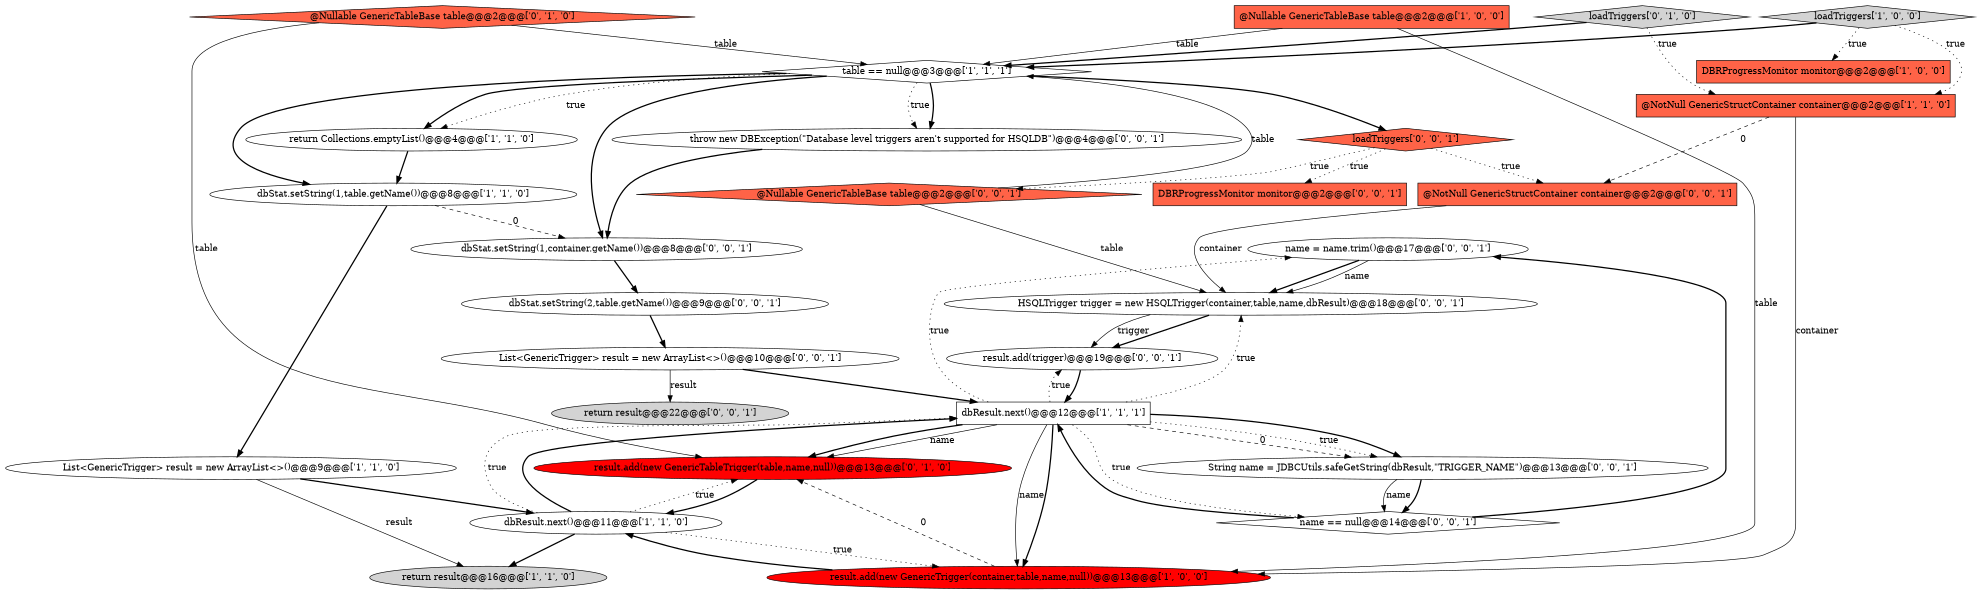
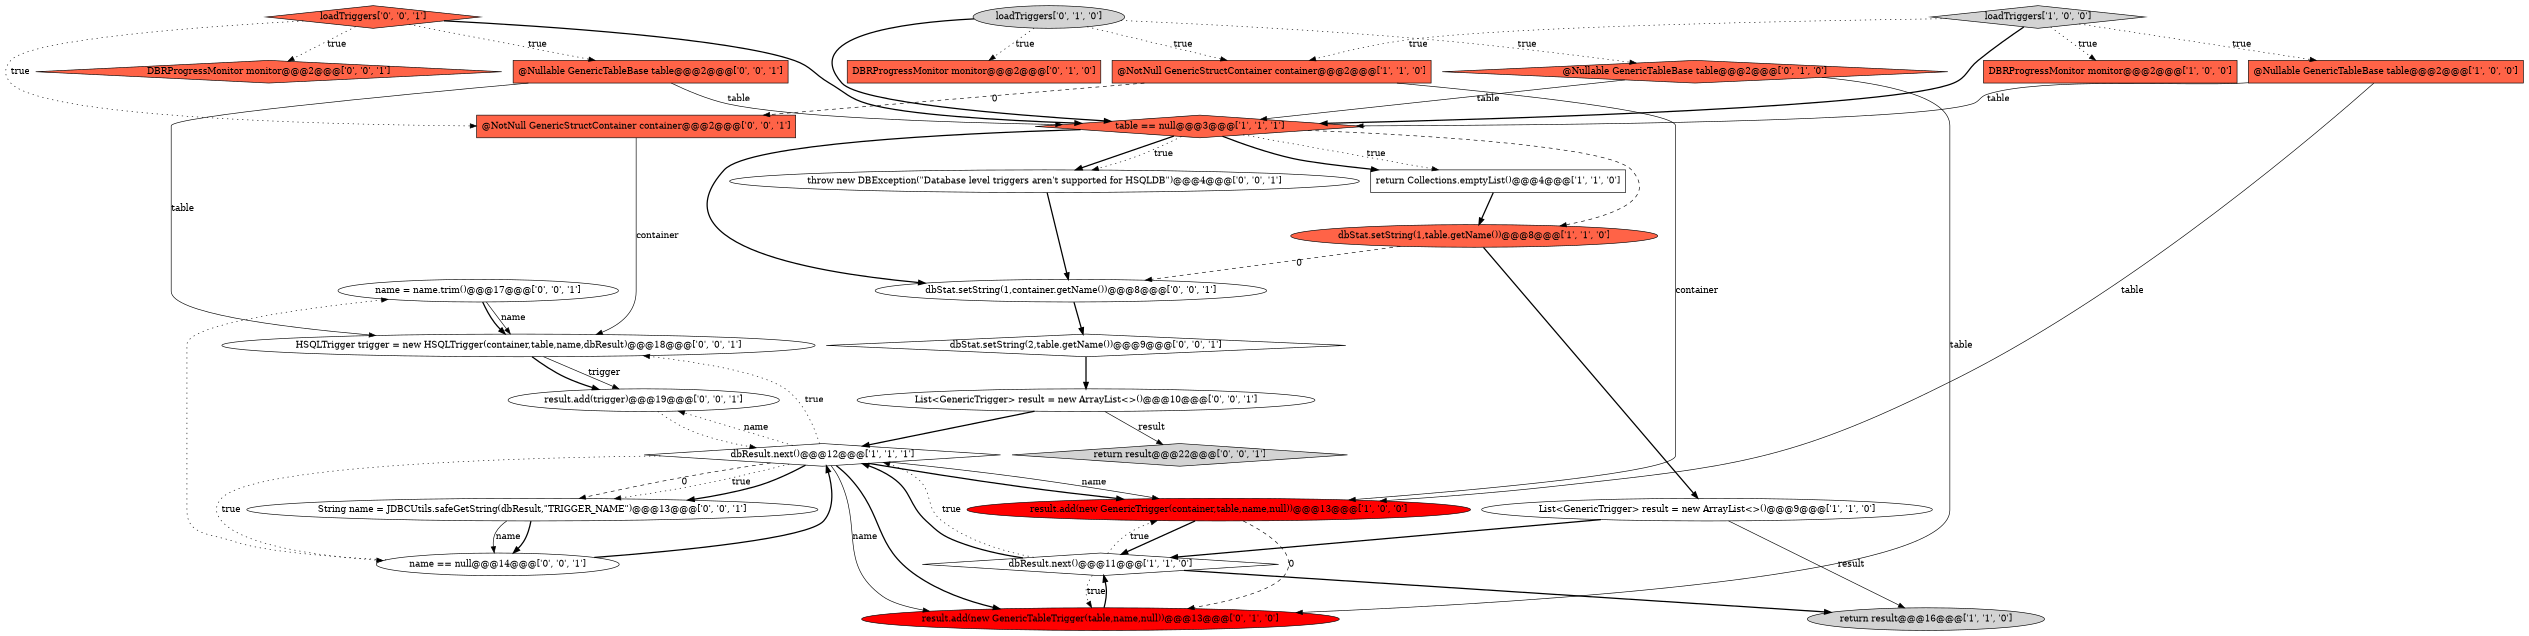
  digraph {
    node [fillcolor=white shape=ellipse style=filled]
    edge [style=bold]
    n1 [label="name = name.trim()@@@17@@@['0', '0', '1']"]
    n2 [label="HSQLTrigger trigger = new HSQLTrigger(container,table,name,dbResult)@@@18@@@['0', '0', '1']"]
    n3 [label="result.add(trigger)@@@19@@@['0', '0', '1']"]
    n4 [fillcolor=lightgray label="return result@@@16@@@['1', '1', '0']"]
-   n5 [fillcolor=tomato label="@Nullable GenericTableBase table@@@2@@@['0', '0', '1']" shape=diamond]
-   n6 [label="table == null@@@3@@@['1', '1', '1']" shape=diamond]
+   n5 [fillcolor=tomato label="@Nullable GenericTableBase table@@@2@@@['0', '0', '1']" shape=box]
+   n6 [fillcolor=tomato label="table == null@@@3@@@['1', '1', '1']" shape=diamond]
    n7 [label="throw new DBException(\"Database level triggers aren't supported for HSQLDB\")@@@4@@@['0', '0', '1']"]
    n8 [label="dbStat.setString(1,container.getName())@@@8@@@['0', '0', '1']"]
-   n9 [label="return Collections.emptyList()@@@4@@@['1', '1', '0']"]
-   n10 [label="dbStat.setString(1,table.getName())@@@8@@@['1', '1', '0']"]
-   n11 [label="dbStat.setString(2,table.getName())@@@9@@@['0', '0', '1']"]
+   n9 [label="return Collections.emptyList()@@@4@@@['1', '1', '0']" shape=box]
+   n10 [fillcolor=tomato label="dbStat.setString(1,table.getName())@@@8@@@['1', '1', '0']"]
+   n11 [label="dbStat.setString(2,table.getName())@@@9@@@['0', '0', '1']" shape=diamond]
    n12 [fillcolor=red label="result.add(new GenericTrigger(container,table,name,null))@@@13@@@['1', '0', '0']"]
-   n13 [label="dbResult.next()@@@11@@@['1', '1', '0']"]
+   n13 [label="dbResult.next()@@@11@@@['1', '1', '0']" shape=diamond]
    n14 [fillcolor=red label="result.add(new GenericTableTrigger(table,name,null))@@@13@@@['0', '1', '0']"]
-   n15 [label="dbResult.next()@@@12@@@['1', '1', '1']" shape=box]
-   n16 [fillcolor=lightgray label="loadTriggers['0', '1', '0']" shape=diamond]
+   n15 [label="dbResult.next()@@@12@@@['1', '1', '1']" shape=diamond]
+   n16 [fillcolor=lightgray label="loadTriggers['0', '1', '0']"]
+   n17 [fillcolor=tomato label="DBRProgressMonitor monitor@@@2@@@['0', '1', '0']" shape=box]
    n18 [fillcolor=tomato label="@Nullable GenericTableBase table@@@2@@@['0', '1', '0']" shape=diamond]
    n19 [fillcolor=tomato label="@NotNull GenericStructContainer container@@@2@@@['1', '1', '0']" shape=box]
    n20 [fillcolor=tomato label="@NotNull GenericStructContainer container@@@2@@@['0', '0', '1']" shape=box]
    n21 [label="List<GenericTrigger> result = new ArrayList<>()@@@9@@@['1', '1', '0']"]
    n22 [label="List<GenericTrigger> result = new ArrayList<>()@@@10@@@['0', '0', '1']"]
-   n23 [fillcolor=lightgray label="return result@@@22@@@['0', '0', '1']"]
-   n24 [label="name == null@@@14@@@['0', '0', '1']" shape=diamond]
+   n23 [fillcolor=lightgray label="return result@@@22@@@['0', '0', '1']" shape=diamond]
+   n24 [label="name == null@@@14@@@['0', '0', '1']"]
    n25 [label="String name = JDBCUtils.safeGetString(dbResult,\"TRIGGER_NAME\")@@@13@@@['0', '0', '1']"]
    n26 [fillcolor=tomato label="DBRProgressMonitor monitor@@@2@@@['1', '0', '0']" shape=box]
    n27 [fillcolor=lightgray label="loadTriggers['1', '0', '0']" shape=diamond]
    n28 [fillcolor=tomato label="@Nullable GenericTableBase table@@@2@@@['1', '0', '0']" shape=box]
    n29 [fillcolor=tomato label="loadTriggers['0', '0', '1']" shape=diamond]
-   n30 [fillcolor=tomato label="DBRProgressMonitor monitor@@@2@@@['0', '0', '1']" shape=box]
+   n30 [fillcolor=tomato label="DBRProgressMonitor monitor@@@2@@@['0', '0', '1']" shape=diamond]
    n1 -> n2
    n1 -> n2 [label=name style=solid]
    n2 -> n3
    n2 -> n3 [label=trigger style=solid]
-   n3 -> n15
+   n3 -> n15 [style=dotted]
    n5 -> n2 [label=table style=solid]
    n5 -> n6 [label=table style=solid]
    n6 -> n7
    n6 -> n7 [label=true style=dotted]
    n6 -> n8
    n6 -> n9
    n6 -> n9 [label=true style=dotted]
-   n6 -> n10
+   n6 -> n10 [style=dashed]
    n7 -> n8
    n8 -> n11
    n9 -> n10
    n10 -> n8 [label=0 style=dashed]
    n10 -> n21
    n11 -> n22
    n12 -> n13
    n12 -> n14 [label=0 style=dashed]
    n13 -> n4
    n13 -> n12 [label=true style=dotted]
    n13 -> n14 [label=true style=dotted]
    n13 -> n15 [label=true style=dotted]
    n13 -> n15
    n14 -> n13
-   n15 -> n1 [label=true style=dotted]
    n15 -> n2 [label=true style=dotted]
-   n15 -> n3 [label=true style=dotted]
+   n15 -> n3 [label=name style=dotted]
    n15 -> n12 [label=name style=solid]
    n15 -> n12
    n15 -> n14 [label=name style=solid]
    n15 -> n14
    n15 -> n24 [label=true style=dotted]
    n15 -> n25 [label=0 style=dashed]
    n15 -> n25 [label=true style=dotted]
    n15 -> n25
    n16 -> n6
+   n16 -> n17 [label=true style=dotted]
+   n16 -> n18 [label=true style=dotted]
    n16 -> n19 [label=true style=dotted]
    n18 -> n6 [label=table style=solid]
    n18 -> n14 [label=table style=solid]
    n19 -> n12 [label=container style=solid]
    n19 -> n20 [label=0 style=dashed]
    n20 -> n2 [label=container style=solid]
    n21 -> n4 [label=result style=solid]
    n21 -> n13
    n22 -> n15
    n22 -> n23 [label=result style=solid]
-   n24 -> n1
+   n24 -> n1 [style=dotted]
    n24 -> n15
    n25 -> n24
    n25 -> n24 [label=name style=solid]
    n27 -> n6
    n27 -> n19 [label=true style=dotted]
    n27 -> n26 [label=true style=dotted]
+   n27 -> n28 [label=true style=dotted]
    n28 -> n6 [label=table style=solid]
    n28 -> n12 [label=table style=solid]
    n29 -> n5 [label=true style=dotted]
-   n6 -> n29
+   n29 -> n6
    n29 -> n20 [label=true style=dotted]
    n29 -> n30 [label=true style=dotted]
  }
